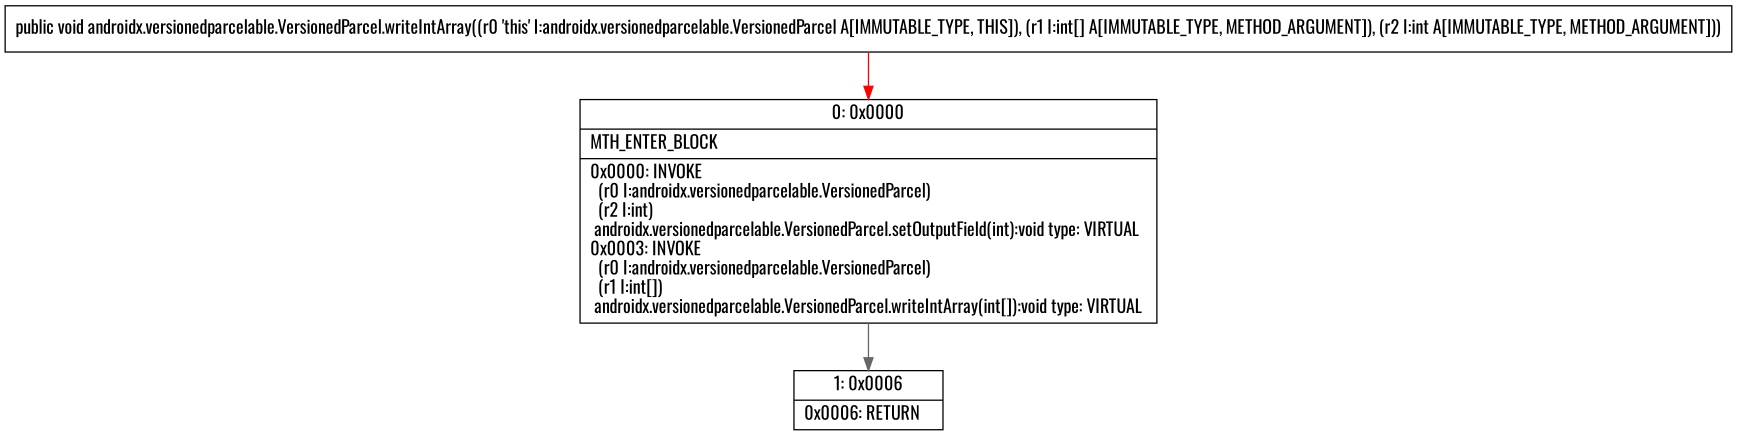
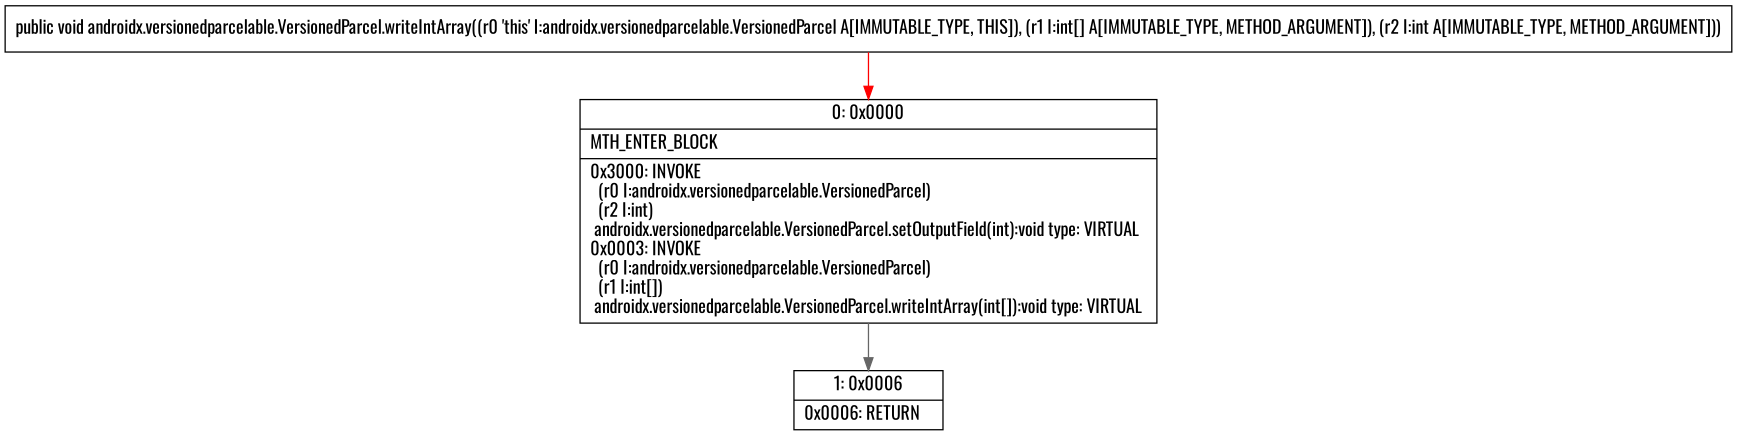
  digraph {
    fontname=Oswald
    node [shape=record fontname=Oswald]
    edge [fontname=Oswald]
-   n1 [label="{0\:\ 0x0000|MTH_ENTER_BLOCK\l|0x0000: INVOKE  \l  (r0 I:androidx.versionedparcelable.VersionedParcel)\l  (r2 I:int)\l androidx.versionedparcelable.VersionedParcel.setOutputField(int):void type: VIRTUAL \l0x0003: INVOKE  \l  (r0 I:androidx.versionedparcelable.VersionedParcel)\l  (r1 I:int[])\l androidx.versionedparcelable.VersionedParcel.writeIntArray(int[]):void type: VIRTUAL \l}"]
+   n1 [label="{0\:\ 0x0000|MTH_ENTER_BLOCK\l|0x3000: INVOKE  \l  (r0 I:androidx.versionedparcelable.VersionedParcel)\l  (r2 I:int)\l androidx.versionedparcelable.VersionedParcel.setOutputField(int):void type: VIRTUAL \l0x0003: INVOKE  \l  (r0 I:androidx.versionedparcelable.VersionedParcel)\l  (r1 I:int[])\l androidx.versionedparcelable.VersionedParcel.writeIntArray(int[]):void type: VIRTUAL \l}"]
    n2 [label="{1\:\ 0x0006|0x0006: RETURN   \l}"]
    n3 [label="{public void androidx.versionedparcelable.VersionedParcel.writeIntArray((r0 'this' I:androidx.versionedparcelable.VersionedParcel A[IMMUTABLE_TYPE, THIS]), (r1 I:int[] A[IMMUTABLE_TYPE, METHOD_ARGUMENT]), (r2 I:int A[IMMUTABLE_TYPE, METHOD_ARGUMENT])) }"]
    n1 -> n2 [color=gray40]
    n3 -> n1 [color=red]
  }
